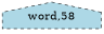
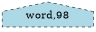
  graph {
-   n1 [fillcolor=lightblue fontsize=20.0 label="word,58" shape=house style="filled,dashed"]
+   n1 [fillcolor=lightblue fontsize=20.0 label="word,98" shape=house style="filled,dashed"]
  }
